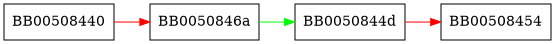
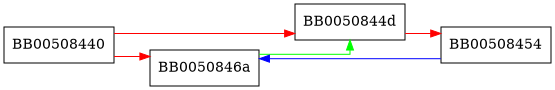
  digraph {
    rankdir=LR
    splines=ortho
    node [shape=box]
    edge [color=red]
    BB00508440
    BB0050846a
    BB0050844d
    BB00508454
    BB00508440 -> BB0050846a
+   BB00508440 -> BB0050844d
    BB0050846a -> BB0050844d [color=green]
    BB0050844d -> BB00508454
+   BB00508454 -> BB0050846a [color=blue]
  }
